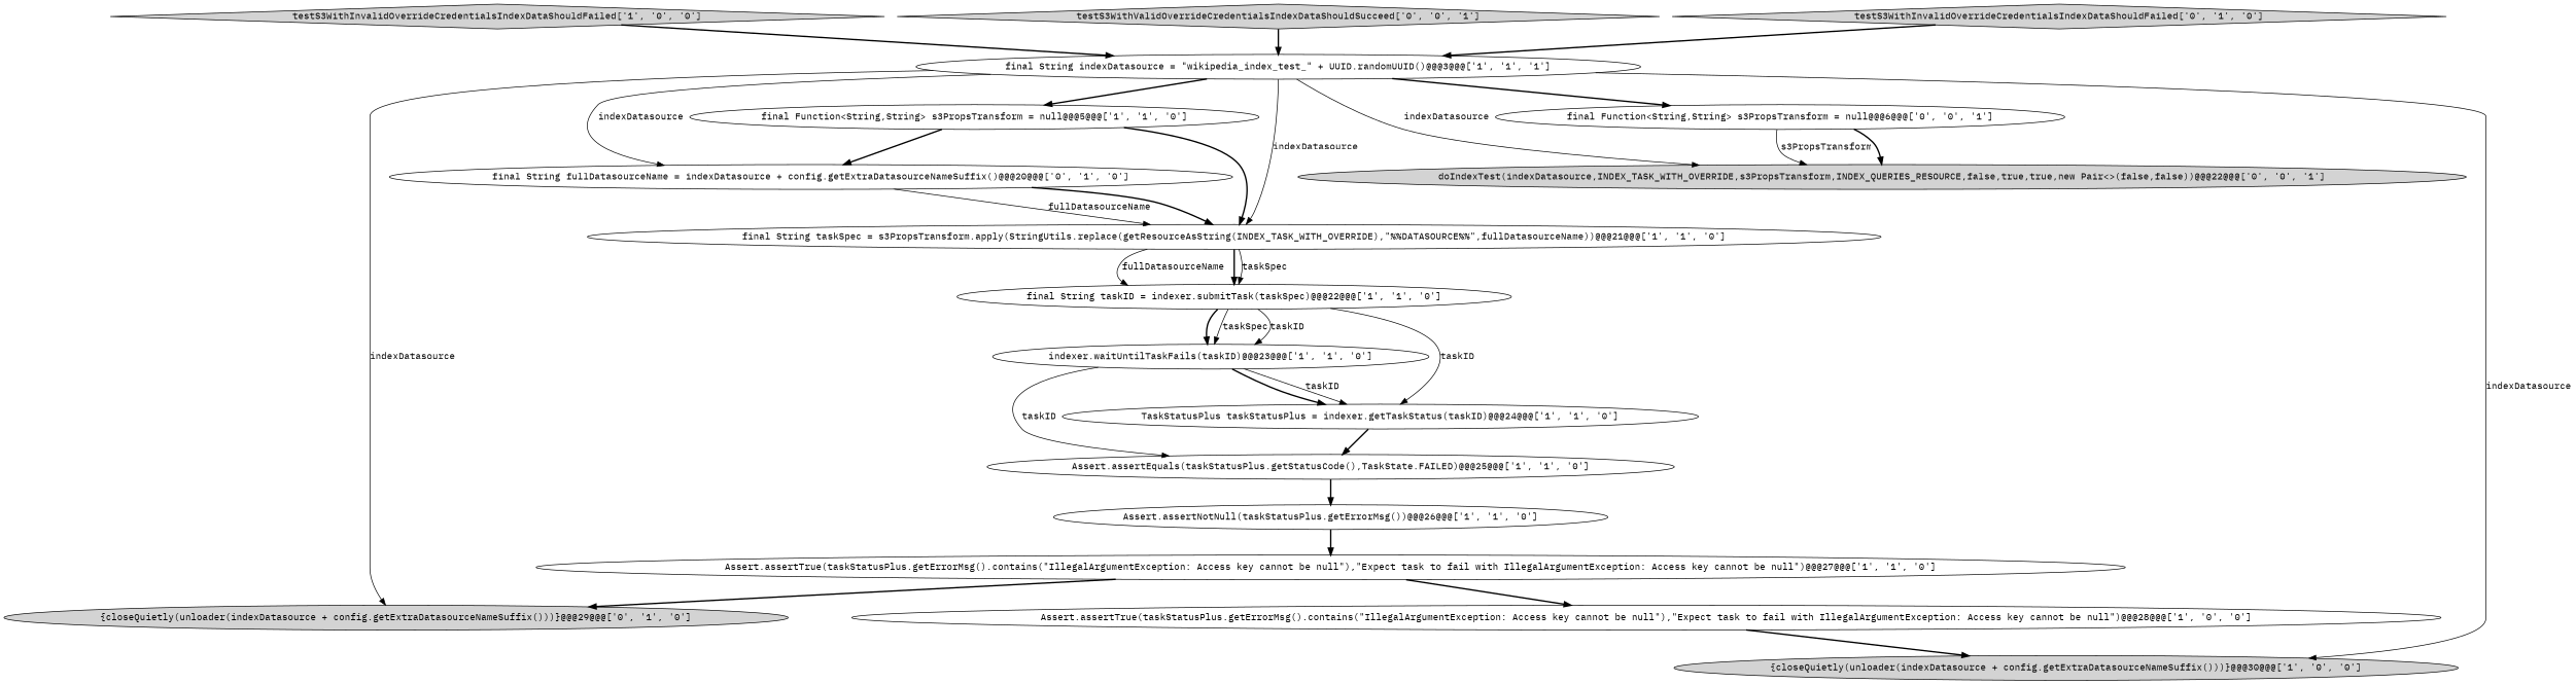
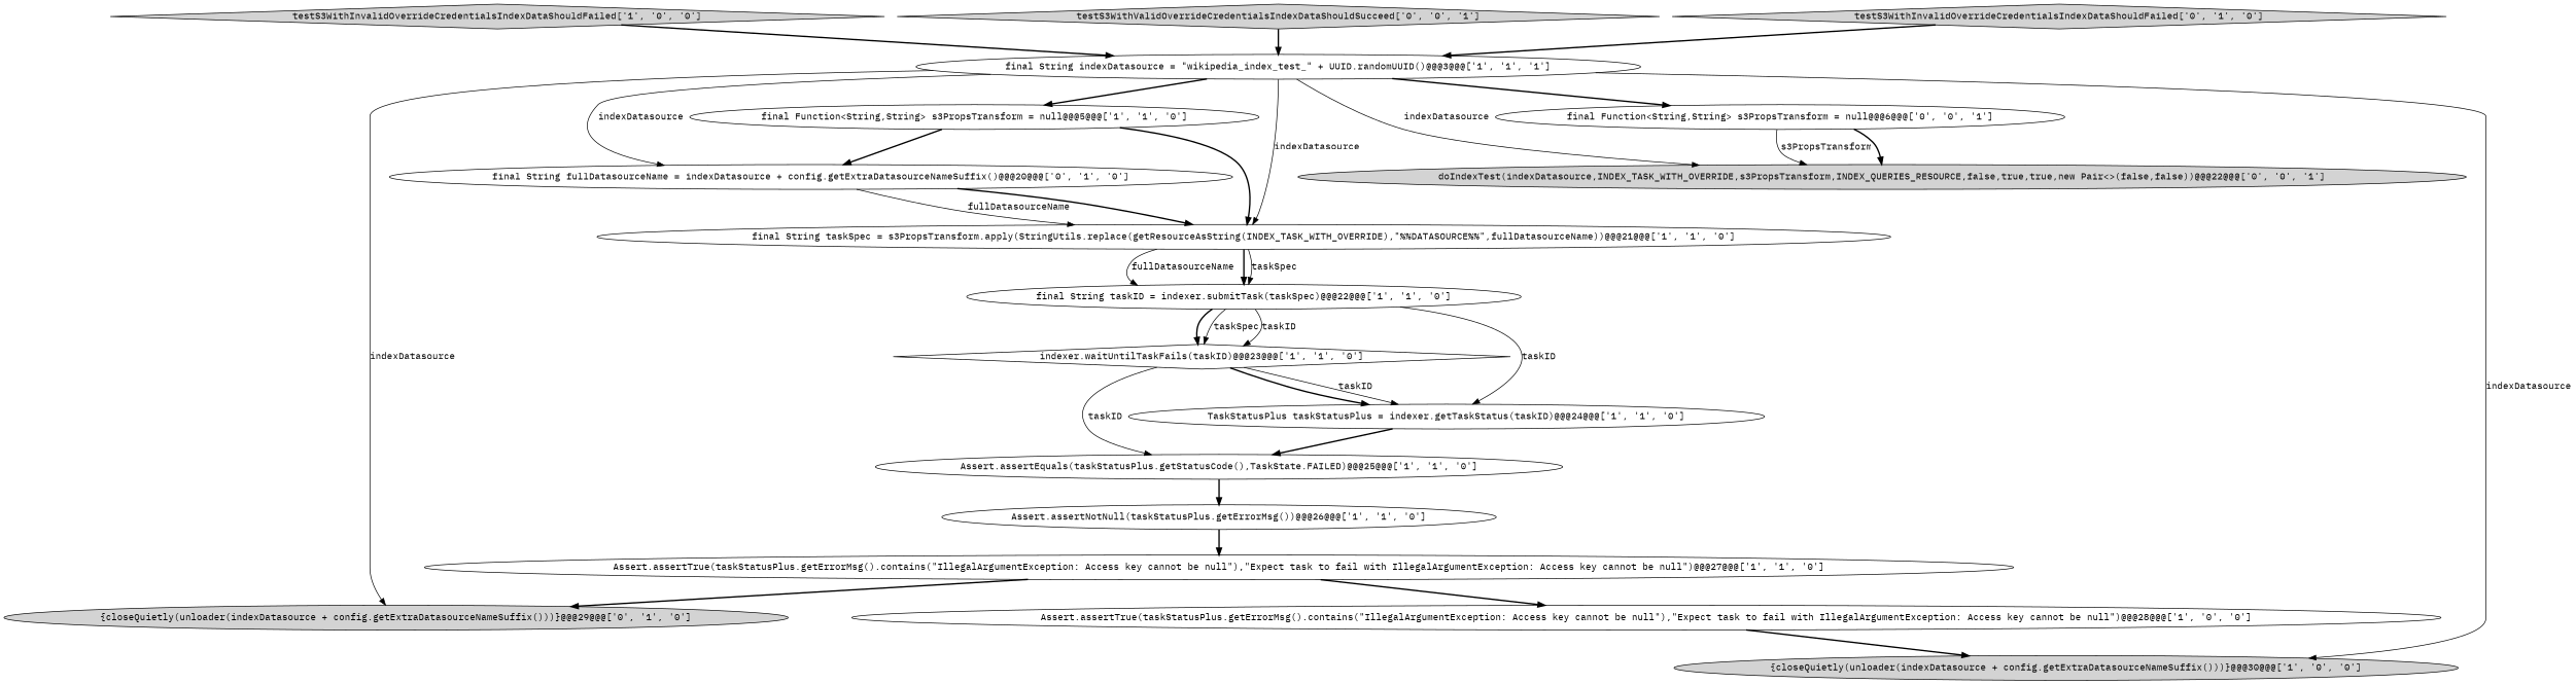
  digraph {
    fontname="IBM Plex Mono"
    node [fillcolor=white shape=ellipse style=filled fontname="IBM Plex Mono"]
    edge [style=bold fontname="IBM Plex Mono"]
    n1 [label="final String fullDatasourceName = indexDatasource + config.getExtraDatasourceNameSuffix()@@@20@@@['0', '1', '0']"]
    n2 [label="final String taskSpec = s3PropsTransform.apply(StringUtils.replace(getResourceAsString(INDEX_TASK_WITH_OVERRIDE),\"%%DATASOURCE%%\",fullDatasourceName))@@@21@@@['1', '1', '0']"]
    n3 [fillcolor=lightgray label="testS3WithInvalidOverrideCredentialsIndexDataShouldFailed['1', '0', '0']" shape=diamond]
    n4 [label="final String indexDatasource = \"wikipedia_index_test_\" + UUID.randomUUID()@@@3@@@['1', '1', '1']"]
    n5 [label="final Function<String,String> s3PropsTransform = null@@@5@@@['1', '1', '0']"]
    n6 [label="Assert.assertTrue(taskStatusPlus.getErrorMsg().contains(\"IllegalArgumentException: Access key cannot be null\"),\"Expect task to fail with IllegalArgumentException: Access key cannot be null\")@@@27@@@['1', '1', '0']"]
    n7 [fillcolor=lightgray label="{closeQuietly(unloader(indexDatasource + config.getExtraDatasourceNameSuffix()))}@@@29@@@['0', '1', '0']"]
    n8 [label="Assert.assertTrue(taskStatusPlus.getErrorMsg().contains(\"IllegalArgumentException: Access key cannot be null\"),\"Expect task to fail with IllegalArgumentException: Access key cannot be null\")@@@28@@@['1', '0', '0']"]
-   n9 [label="indexer.waitUntilTaskFails(taskID)@@@23@@@['1', '1', '0']"]
+   n9 [label="indexer.waitUntilTaskFails(taskID)@@@23@@@['1', '1', '0']" shape=diamond]
    n10 [label="TaskStatusPlus taskStatusPlus = indexer.getTaskStatus(taskID)@@@24@@@['1', '1', '0']"]
    n11 [label="Assert.assertEquals(taskStatusPlus.getStatusCode(),TaskState.FAILED)@@@25@@@['1', '1', '0']"]
    n12 [fillcolor=lightgray label="testS3WithValidOverrideCredentialsIndexDataShouldSucceed['0', '0', '1']" shape=diamond]
    n13 [label="final String taskID = indexer.submitTask(taskSpec)@@@22@@@['1', '1', '0']"]
    n14 [fillcolor=lightgray label="testS3WithInvalidOverrideCredentialsIndexDataShouldFailed['0', '1', '0']" shape=diamond]
    n15 [fillcolor=lightgray label="doIndexTest(indexDatasource,INDEX_TASK_WITH_OVERRIDE,s3PropsTransform,INDEX_QUERIES_RESOURCE,false,true,true,new Pair<>(false,false))@@@22@@@['0', '0', '1']"]
    n16 [fillcolor=lightgray label="{closeQuietly(unloader(indexDatasource + config.getExtraDatasourceNameSuffix()))}@@@30@@@['1', '0', '0']"]
    n17 [label="final Function<String,String> s3PropsTransform = null@@@6@@@['0', '0', '1']"]
    n18 [label="Assert.assertNotNull(taskStatusPlus.getErrorMsg())@@@26@@@['1', '1', '0']"]
    n1 -> n2 [label=fullDatasourceName style=solid]
    n1 -> n2
    n2 -> n13 [label=taskSpec style=solid]
    n2 -> n13 [label=fullDatasourceName style=solid]
    n2 -> n13
    n3 -> n4
    n4 -> n1 [label=indexDatasource style=solid]
    n4 -> n2 [label=indexDatasource style=solid]
    n4 -> n5
    n4 -> n7 [label=indexDatasource style=solid]
    n4 -> n15 [label=indexDatasource style=solid]
    n4 -> n16 [label=indexDatasource style=solid]
    n4 -> n17
    n5 -> n1
    n5 -> n2
    n6 -> n7
    n6 -> n8
    n8 -> n16
    n9 -> n10 [label=taskID style=solid]
    n9 -> n10
    n9 -> n11 [label=taskID style=solid]
    n10 -> n11
    n11 -> n18
    n12 -> n4
    n13 -> n9
    n13 -> n9 [label=taskSpec style=solid]
    n13 -> n9 [label=taskID style=solid]
    n13 -> n10 [label=taskID style=solid]
    n14 -> n4
    n17 -> n15 [label=s3PropsTransform style=solid]
    n17 -> n15
    n18 -> n6
  }
